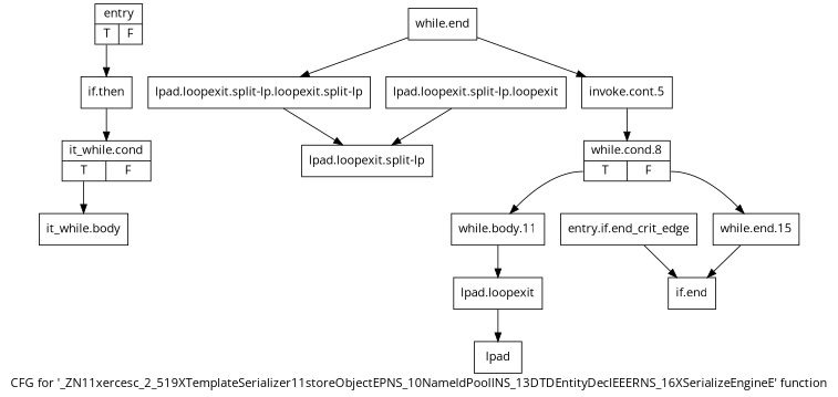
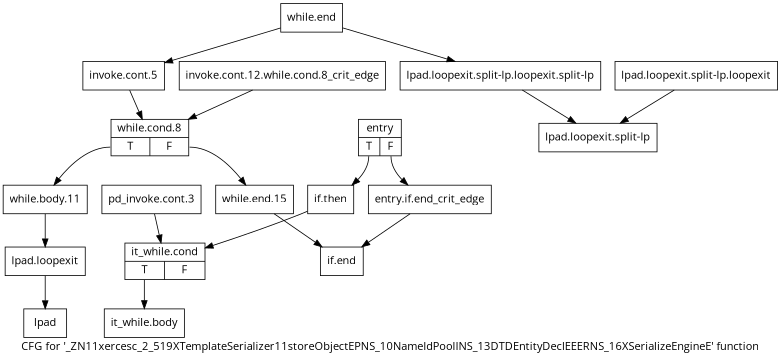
  digraph {
    fontname="Open Sans"
    label="CFG for '_ZN11xercesc_2_519XTemplateSerializer11storeObjectEPNS_10NameIdPoolINS_13DTDEntityDeclEEERNS_16XSerializeEngineE' function"
    node [fontname="Open Sans" shape=record]
    edge [fontname="Open Sans"]
    n1 [label="{entry|{<s0>T|<s1>F}}"]
    n2 [label="{if.then}"]
    n3 [label="{entry.if.end_crit_edge}"]
    n4 [label="{it_while.cond|{<s0>T|<s1>F}}"]
    n5 [label="{if.end}"]
    n6 [label="{it_while.body}"]
    n7 [label="{while.end}"]
    n8 [label="{lpad.loopexit.split-lp.loopexit.split-lp}"]
    n9 [label="{invoke.cont.5}"]
+   n10 [label="{pd_invoke.cont.3}"]
    n11 [label="{lpad.loopexit.split-lp.loopexit}"]
    n12 [label="{lpad.loopexit.split-lp}"]
    n13 [label="{while.cond.8|{<s0>T|<s1>F}}"]
    n14 [label="{lpad.loopexit}"]
    n15 [label="{lpad}"]
    n16 [label="{while.body.11}"]
    n17 [label="{while.end.15}"]
+   n18 [label="{invoke.cont.12.while.cond.8_crit_edge}"]
    n1 -> n2 [tailport=s0]
+   n1 -> n3 [tailport=s1]
    n2 -> n4
    n3 -> n5
    n4 -> n6 [tailport=s0]
    n7 -> n8
    n7 -> n9
    n8 -> n12
    n9 -> n13
+   n10 -> n4
    n11 -> n12
    n13 -> n16 [tailport=s0]
    n13 -> n17 [tailport=s1]
    n14 -> n15
    n16 -> n14
    n17 -> n5
+   n18 -> n13
  }
